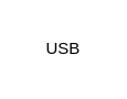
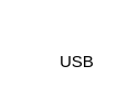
  <mxCell id="0" />
  <mxCell id="1" parent="0" />
- <mxCell id="2" value="USB" style="text;html=1;align=center;verticalAlign=middle;resizable=0;points=[];autosize=1;strokeColor=none;fillColor=none;" vertex="1" parent="1"><mxGeometry x="20" y="20" width="50" height="30" as="geometry" /></mxCell>
+ <mxCell id="2" value="USB" style="text;html=1;align=center;verticalAlign=middle;resizable=0;points=[];autosize=1;strokeColor=none;fillColor=none;" vertex="1" parent="1"><mxGeometry x="30" y="30" width="50" height="30" as="geometry" /></mxCell>
